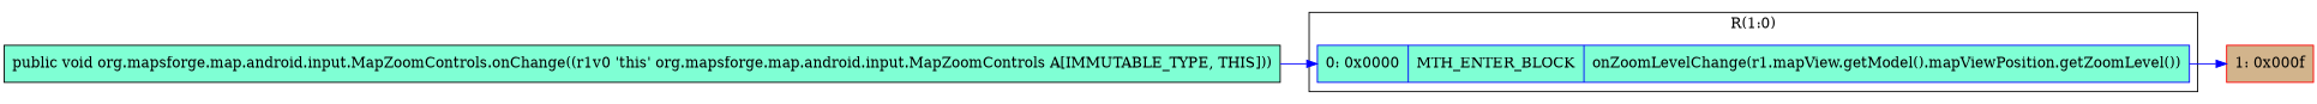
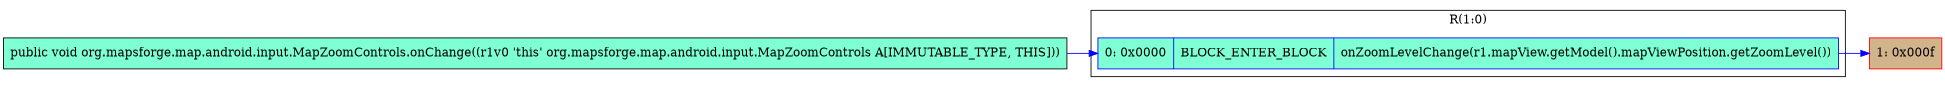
  digraph {
    rankdir=LR
    node [shape=record style=filled fillcolor=aquamarine]
    edge [color=blue]
-   n1 [color=blue label="{0\:\ 0x0000|MTH_ENTER_BLOCK\l|onZoomLevelChange(r1.mapView.getModel().mapViewPosition.getZoomLevel())\l}"]
+   n1 [color=blue label="{0\:\ 0x0000|BLOCK_ENTER_BLOCK\l|onZoomLevelChange(r1.mapView.getModel().mapViewPosition.getZoomLevel())\l}"]
    n2 [color=red label="{1\:\ 0x000f}" fillcolor=tan]
    n3 [label="{public void org.mapsforge.map.android.input.MapZoomControls.onChange((r1v0 'this' org.mapsforge.map.android.input.MapZoomControls A[IMMUTABLE_TYPE, THIS])) }"]
    subgraph cluster_1 {
      label="R(1:0)"
      n1
    }
    n1 -> n2
    n3 -> n1
  }
